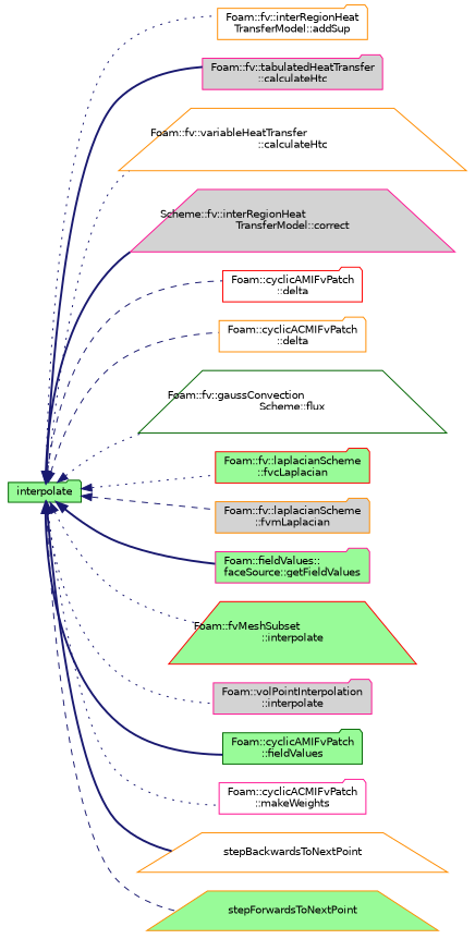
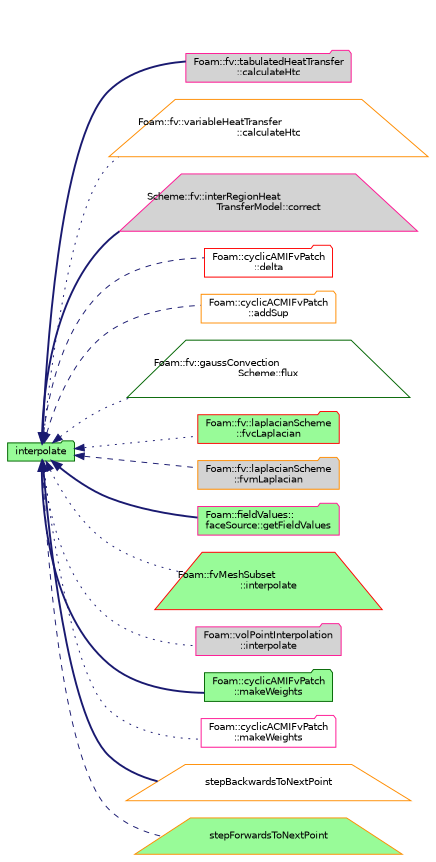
  digraph {
    rankdir=LR
    node [color=darkorange fillcolor=white fontname=Helvetica fontsize=10 shape=folder style=filled]
    edge [color=midnightblue dir=back fontname=Helvetica fontsize=10 labelfontname=Helvetica labelfontsize=10 style=dotted]
    n1 [color=darkgreen fillcolor=palegreen fontcolor=black height=0.2 label=interpolate width=0.4]
-   n2 [height=0.2 label="Foam::fv::interRegionHeat\lTransferModel::addSup" width=0.4]
    n3 [color=deeppink fillcolor=lightgrey height=0.2 label="Foam::fv::tabulatedHeatTransfer\l::calculateHtc" width=0.4]
    n4 [height=0.2 label="Foam::fv::variableHeatTransfer\l::calculateHtc" shape=trapezium width=0.4]
    n5 [color=deeppink fillcolor=lightgrey height=0.2 label="Scheme::fv::interRegionHeat\lTransferModel::correct" shape=trapezium width=0.4]
    n6 [color=red height=0.2 label="Foam::cyclicAMIFvPatch\l::delta" width=0.4]
-   n7 [height=0.2 label="Foam::cyclicACMIFvPatch\l::delta" width=0.4]
+   n7 [height=0.2 label="Foam::cyclicACMIFvPatch\l::addSup" width=0.4]
    n8 [color=darkgreen height=0.2 label="Foam::fv::gaussConvection\lScheme::flux" shape=trapezium width=0.4]
    n9 [color=red fillcolor=palegreen height=0.2 label="Foam::fv::laplacianScheme\l::fvcLaplacian" width=0.4]
    n10 [fillcolor=lightgrey height=0.2 label="Foam::fv::laplacianScheme\l::fvmLaplacian" width=0.4]
    n11 [color=deeppink fillcolor=palegreen height=0.2 label="Foam::fieldValues::\lfaceSource::getFieldValues" width=0.4]
    n12 [color=red fillcolor=palegreen height=0.2 label="Foam::fvMeshSubset\l::interpolate" shape=trapezium width=0.4]
    n13 [color=deeppink fillcolor=lightgrey height=0.2 label="Foam::volPointInterpolation\l::interpolate" width=0.4]
-   n14 [color=darkgreen fillcolor=palegreen height=0.2 label="Foam::cyclicAMIFvPatch\l::fieldValues" width=0.4]
+   n14 [color=darkgreen fillcolor=palegreen height=0.2 label="Foam::cyclicAMIFvPatch\l::makeWeights" width=0.4]
    n15 [color=deeppink height=0.2 label="Foam::cyclicACMIFvPatch\l::makeWeights" width=0.4]
    n16 [height=0.2 label=stepBackwardsToNextPoint shape=trapezium width=0.4]
    n17 [fillcolor=palegreen height=0.2 label=stepForwardsToNextPoint shape=trapezium width=0.4]
-   n1 -> n2
    n1 -> n3 [style=bold]
    n1 -> n4
    n1 -> n5 [style=bold]
    n1 -> n6 [style=dashed]
    n1 -> n7 [style=dashed]
    n1 -> n8
    n1 -> n9
    n1 -> n10 [style=dashed]
    n1 -> n11 [style=bold]
    n1 -> n12
    n1 -> n13
    n1 -> n14 [style=bold]
    n1 -> n15
    n1 -> n16 [style=bold]
    n1 -> n17 [style=dashed]
  }
